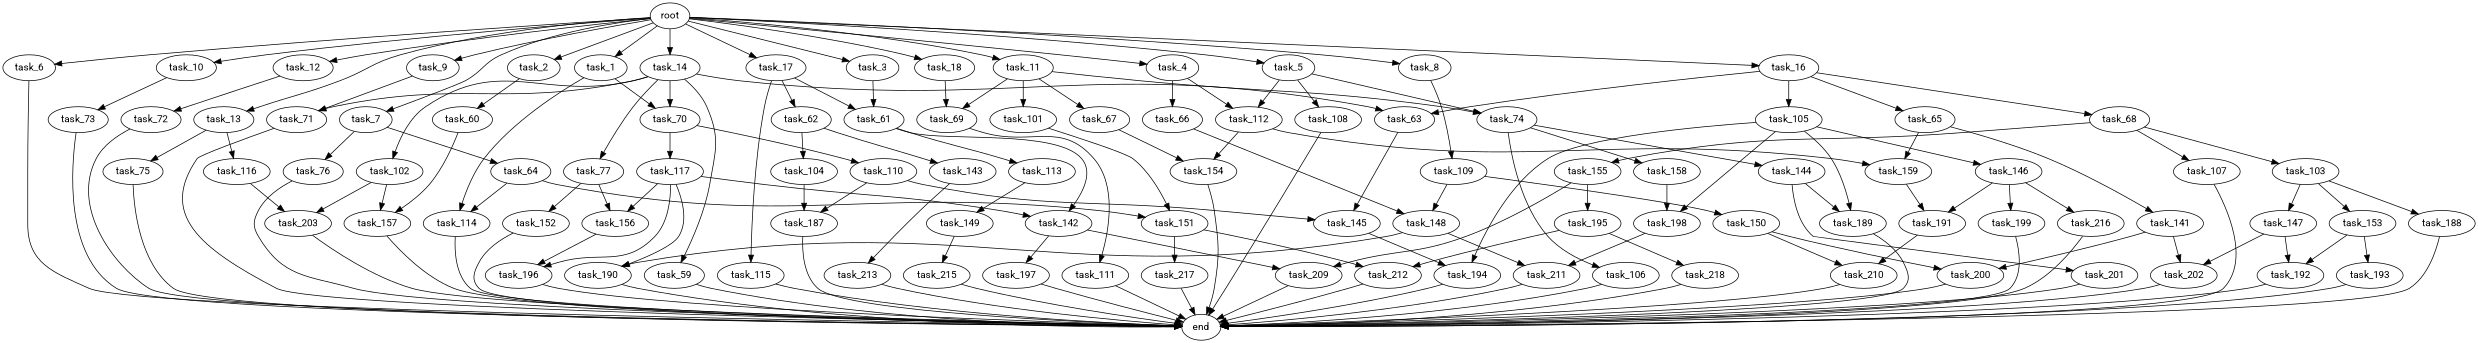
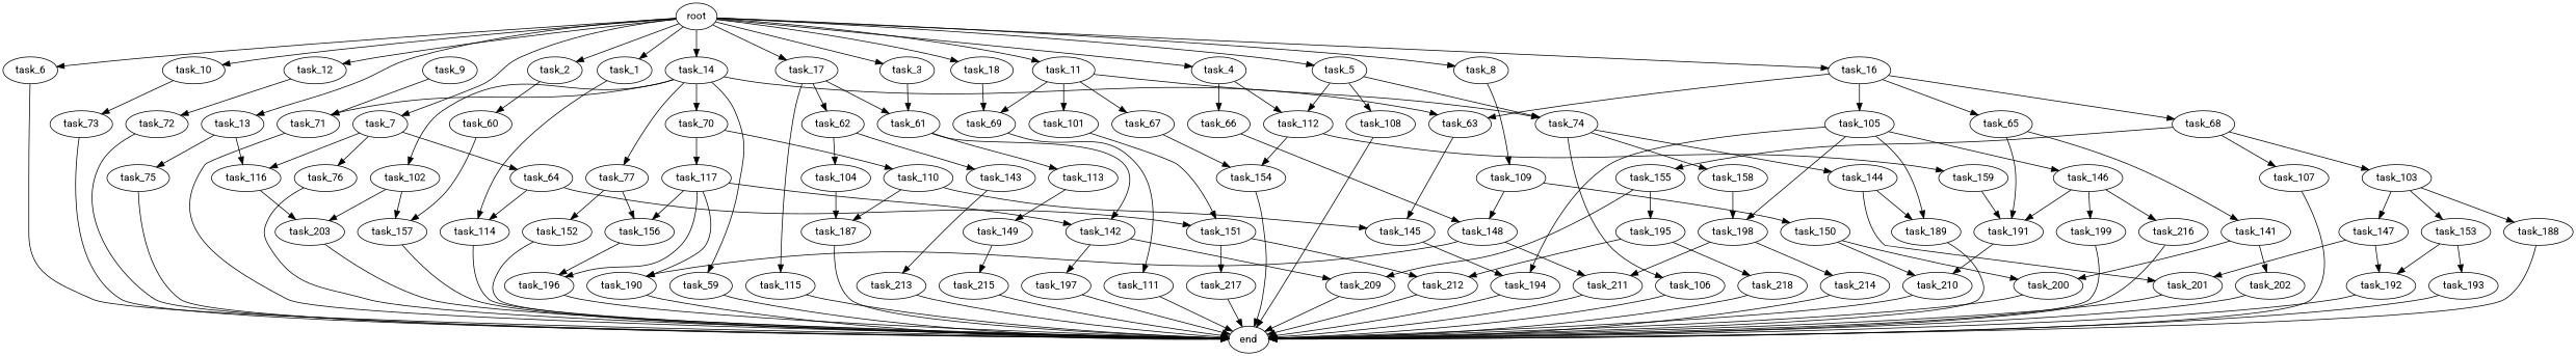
  digraph {
    fontname=Roboto
    node [fontname=Roboto]
    edge [fontname=Roboto]
    root
    task_1
    task_2
    task_3
    task_4
    task_5
    task_6
    task_7
    task_8
    task_9
    task_10
    task_11
    task_12
    task_13
    task_14
    task_16
    task_17
    task_18
    task_70
    task_114
    task_60
    task_61
    task_66
    task_112
    task_74
    task_108
    end
    task_64
    task_76
    task_116
    task_109
    task_71
    task_73
    task_67
    task_69
    task_101
    task_72
    task_75
    task_59
    task_63
    task_77
    task_102
    task_65
    task_68
    task_105
    task_62
    task_115
    task_110
    task_117
    task_157
    task_113
    task_142
    task_148
    task_159
    task_154
    task_106
    task_144
    task_158
    task_151
    task_203
    task_150
    task_111
    task_145
    task_187
    task_152
    task_156
    task_141
    task_103
    task_107
    task_155
    task_146
    task_189
    task_194
    task_198
    task_104
    task_143
    task_149
    task_197
    task_209
    task_213
    task_212
    task_217
    task_200
    task_202
    task_191
    task_190
    task_211
    task_147
    task_153
    task_188
    task_195
    task_196
    task_201
    task_192
    task_193
    task_199
    task_216
+   task_214
    task_210
    task_215
    task_218
    root -> task_1
    root -> task_2
    root -> task_3
    root -> task_4
    root -> task_5
    root -> task_6
    root -> task_7
    root -> task_8
-   root -> task_9
    root -> task_10
    root -> task_11
    root -> task_12
    root -> task_13
    root -> task_14
    root -> task_16
    root -> task_17
    root -> task_18
-   task_1 -> task_70
    task_1 -> task_114
    task_2 -> task_60
    task_3 -> task_61
    task_4 -> task_66
    task_4 -> task_112
    task_5 -> task_112
    task_5 -> task_74
    task_5 -> task_108
    task_6 -> end
    task_7 -> task_64
    task_7 -> task_76
+   task_7 -> task_116
    task_8 -> task_109
    task_9 -> task_71
    task_10 -> task_73
    task_11 -> task_74
    task_11 -> task_67
    task_11 -> task_69
    task_11 -> task_101
    task_12 -> task_72
    task_13 -> task_116
    task_13 -> task_75
    task_14 -> task_70
    task_14 -> task_71
    task_14 -> task_59
    task_14 -> task_63
    task_14 -> task_77
    task_14 -> task_102
    task_16 -> task_63
    task_16 -> task_65
    task_16 -> task_68
    task_16 -> task_105
    task_17 -> task_61
    task_17 -> task_62
    task_17 -> task_115
    task_18 -> task_69
    task_70 -> task_110
    task_70 -> task_117
    task_114 -> end
    task_60 -> task_157
    task_61 -> task_113
    task_61 -> task_142
    task_66 -> task_148
    task_112 -> task_159
    task_112 -> task_154
    task_74 -> task_106
    task_74 -> task_144
    task_74 -> task_158
    task_108 -> end
    task_64 -> task_114
    task_64 -> task_151
    task_76 -> end
    task_116 -> task_203
    task_109 -> task_148
    task_109 -> task_150
    task_71 -> end
    task_73 -> end
    task_67 -> task_154
    task_69 -> task_111
    task_101 -> task_151
    task_72 -> end
    task_75 -> end
    task_59 -> end
    task_63 -> task_145
    task_77 -> task_152
    task_77 -> task_156
    task_102 -> task_157
    task_102 -> task_203
-   task_65 -> task_159
+   task_65 -> task_191
    task_65 -> task_141
    task_68 -> task_103
    task_68 -> task_107
    task_68 -> task_155
    task_105 -> task_146
    task_105 -> task_189
    task_105 -> task_194
    task_105 -> task_198
    task_62 -> task_104
    task_62 -> task_143
    task_115 -> end
    task_110 -> task_145
    task_110 -> task_187
    task_117 -> task_142
    task_117 -> task_156
    task_117 -> task_190
    task_117 -> task_196
    task_157 -> end
    task_113 -> task_149
    task_142 -> task_197
    task_142 -> task_209
    task_148 -> task_190
    task_148 -> task_211
    task_159 -> task_191
    task_154 -> end
    task_106 -> end
    task_144 -> task_189
    task_144 -> task_201
    task_158 -> task_198
    task_151 -> task_212
    task_151 -> task_217
    task_203 -> end
    task_150 -> task_200
    task_150 -> task_210
    task_111 -> end
    task_145 -> task_194
    task_187 -> end
    task_152 -> end
    task_156 -> task_196
    task_141 -> task_200
    task_141 -> task_202
    task_103 -> task_147
    task_103 -> task_153
    task_103 -> task_188
    task_107 -> end
    task_155 -> task_209
    task_155 -> task_195
    task_146 -> task_191
    task_146 -> task_199
    task_146 -> task_216
    task_189 -> end
    task_194 -> end
    task_198 -> task_211
+   task_198 -> task_214
    task_104 -> task_187
    task_143 -> task_213
    task_149 -> task_215
    task_197 -> end
    task_209 -> end
    task_213 -> end
    task_212 -> end
    task_217 -> end
    task_200 -> end
    task_202 -> end
    task_191 -> task_210
    task_190 -> end
    task_211 -> end
-   task_147 -> task_202
+   task_147 -> task_201
    task_147 -> task_192
    task_153 -> task_192
    task_153 -> task_193
    task_188 -> end
    task_195 -> task_212
    task_195 -> task_218
    task_196 -> end
    task_201 -> end
    task_192 -> end
    task_193 -> end
    task_199 -> end
    task_216 -> end
+   task_214 -> end
    task_210 -> end
    task_215 -> end
    task_218 -> end
  }
